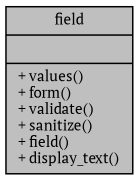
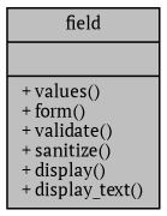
  digraph {
    fontname="PT Serif"
-   n1 [color=black fillcolor=grey75 fontcolor=black fontname="PT Serif" fontsize=10 height=0.2 label="{field\n||+ values()\l+ form()\l+ validate()\l+ sanitize()\l+ field()\l+ display_text()\l}" shape=record style=filled width=0.4]
+   n1 [color=black fillcolor=grey75 fontcolor=black fontname="PT Serif" fontsize=10 height=0.2 label="{field\n||+ values()\l+ form()\l+ validate()\l+ sanitize()\l+ display()\l+ display_text()\l}" shape=record style=filled width=0.4]
  }
